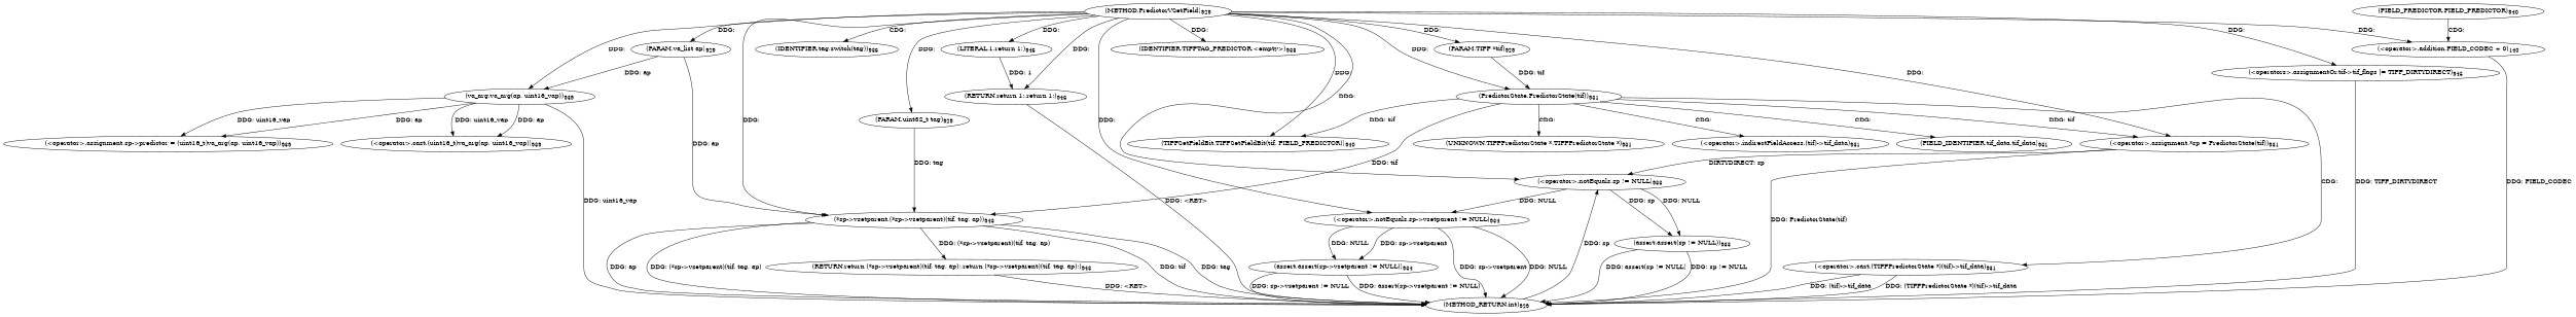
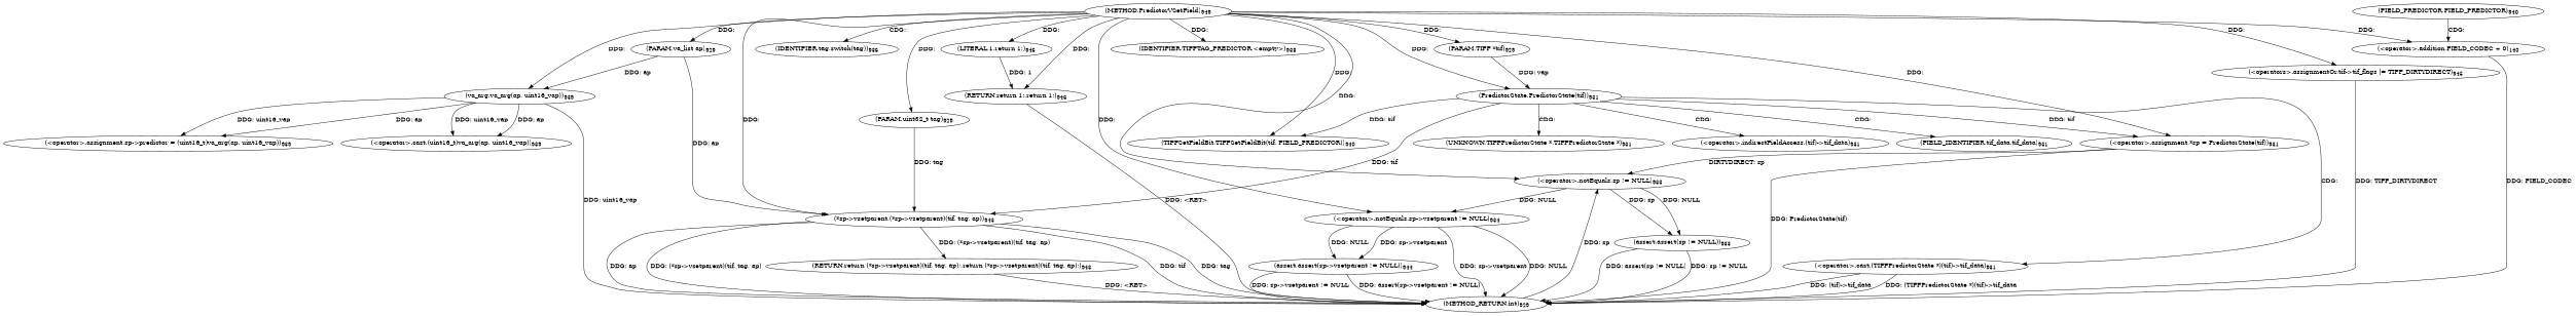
  digraph {
-   n1 [label=<(METHOD,PredictorVSetField)<SUB>929</SUB>>]
+   n1 [label=<(METHOD,PredictorVSetField)<SUB>949</SUB>>]
    n2 [label=<(PARAM,TIFF *tif)<SUB>929</SUB>>]
    n3 [label=<(PARAM,uint32_t tag)<SUB>929</SUB>>]
    n4 [label=<(PARAM,va_list ap)<SUB>929</SUB>>]
    n5 [label=<(&lt;operator&gt;.assignment,*sp = PredictorState(tif))<SUB>931</SUB>>]
    n6 [label=<(&lt;operators&gt;.assignmentOr,tif-&gt;tif_flags |= TIFF_DIRTYDIRECT)<SUB>945</SUB>>]
    n7 [label=<(RETURN,return 1;,return 1;)<SUB>946</SUB>>]
    n8 [label=<(IDENTIFIER,tag,switch(tag))<SUB>936</SUB>>]
    n9 [label=<(LITERAL,1,return 1;)<SUB>946</SUB>>]
    n10 [label=<(PredictorState,PredictorState(tif))<SUB>931</SUB>>]
    n11 [label=<(&lt;operator&gt;.notEquals,sp != NULL)<SUB>933</SUB>>]
    n12 [label=<(&lt;operator&gt;.notEquals,sp-&gt;vsetparent != NULL)<SUB>934</SUB>>]
    n13 [label=<(IDENTIFIER,TIFFTAG_PREDICTOR,&lt;empty&gt;)<SUB>938</SUB>>]
    n14 [label=<(TIFFSetFieldBit,TIFFSetFieldBit(tif, FIELD_PREDICTOR))<SUB>940</SUB>>]
    n15 [label=<(*sp-&gt;vsetparent,(*sp-&gt;vsetparent)(tif, tag, ap))<SUB>943</SUB>>]
    n16 [label=<(va_arg,va_arg(ap, uint16_vap))<SUB>939</SUB>>]
    n17 [label=<(&lt;operator&gt;.addition,FIELD_CODEC + 0)<SUB>140</SUB>>]
    n18 [label=<(METHOD_RETURN,int)<SUB>929</SUB>>]
    n19 [label=<(&lt;operator&gt;.cast,(TIFFPredictorState *)(tif)-&gt;tif_data)<SUB>931</SUB>>]
    n20 [label=<(UNKNOWN,TIFFPredictorState *,TIFFPredictorState *)<SUB>931</SUB>>]
    n21 [label=<(&lt;operator&gt;.indirectFieldAccess,(tif)-&gt;tif_data)<SUB>931</SUB>>]
    n22 [label=<(FIELD_IDENTIFIER,tif_data,tif_data)<SUB>931</SUB>>]
    n23 [label=<(assert,assert(sp != NULL))<SUB>933</SUB>>]
-   n24 [label=<(assert,assert(sp-&gt;vsetparent != NULL))<SUB>934</SUB>>]
+   n24 [label=<(assert,assert(sp-&gt;vsetparent != NULL))<SUB>944</SUB>>]
    n25 [label=<(RETURN,return (*sp-&gt;vsetparent)(tif, tag, ap);,return (*sp-&gt;vsetparent)(tif, tag, ap);)<SUB>943</SUB>>]
    n26 [label=<(&lt;operator&gt;.assignment,sp-&gt;predictor = (uint16_t)va_arg(ap, uint16_vap))<SUB>939</SUB>>]
    n27 [label=<(&lt;operator&gt;.cast,(uint16_t)va_arg(ap, uint16_vap))<SUB>939</SUB>>]
    n28 [label=<(FIELD_PREDICTOR,FIELD_PREDICTOR)<SUB>940</SUB>>]
    n1 -> n2 [label="DDG: "]
    n1 -> n3 [label="DDG: "]
    n1 -> n4 [label="DDG: "]
    n1 -> n5 [label="DDG: "]
    n1 -> n6 [label="DDG: "]
    n1 -> n7 [label="DDG: "]
    n1 -> n8 [label="CDG: "]
    n1 -> n9 [label="DDG: "]
    n1 -> n10 [label="DDG: "]
    n1 -> n11 [label="DDG: "]
    n1 -> n12 [label="DDG: "]
    n1 -> n13 [label="DDG: "]
    n1 -> n14 [label="DDG: "]
    n1 -> n15 [label="DDG: "]
    n1 -> n16 [label="DDG: "]
    n1 -> n17 [label="DDG: "]
-   n2 -> n10 [label="DDG: tif"]
+   n2 -> n10 [label="DDG: vap"]
    n3 -> n15 [label="DDG: tag"]
    n4 -> n15 [label="DDG: ap"]
    n4 -> n16 [label="DDG: ap"]
    n5 -> n11 [label="DIRTYDIRECT: sp"]
    n5 -> n18 [label="DDG: PredictorState(tif)"]
    n6 -> n18 [label="DDG: TIFF_DIRTYDIRECT"]
    n7 -> n18 [label="DDG: &lt;RET&gt;"]
    n9 -> n7 [label="DDG: 1"]
    n10 -> n5 [label="DDG: tif"]
    n10 -> n14 [label="DDG: tif"]
    n10 -> n15 [label="DDG: tif"]
    n10 -> n19 [label="CDG: "]
    n10 -> n20 [label="CDG: "]
    n10 -> n21 [label="CDG: "]
    n10 -> n22 [label="CDG: "]
    n11 -> n12 [label="DDG: NULL"]
    n11 -> n23 [label="DDG: sp"]
    n11 -> n23 [label="DDG: NULL"]
    n12 -> n18 [label="DDG: sp-&gt;vsetparent"]
    n12 -> n18 [label="DDG: NULL"]
    n12 -> n24 [label="DDG: sp-&gt;vsetparent"]
    n12 -> n24 [label="DDG: NULL"]
    n15 -> n18 [label="DDG: tif"]
    n15 -> n18 [label="DDG: tag"]
    n15 -> n18 [label="DDG: ap"]
    n15 -> n18 [label="DDG: (*sp-&gt;vsetparent)(tif, tag, ap)"]
    n15 -> n25 [label="DDG: (*sp-&gt;vsetparent)(tif, tag, ap)"]
    n16 -> n18 [label="DDG: uint16_vap"]
    n16 -> n26 [label="DDG: ap"]
    n16 -> n26 [label="DDG: uint16_vap"]
    n16 -> n27 [label="DDG: ap"]
    n16 -> n27 [label="DDG: uint16_vap"]
    n17 -> n18 [label="DDG: FIELD_CODEC"]
    n18 -> n11 [label="DDG: sp"]
    n19 -> n18 [label="DDG: (tif)-&gt;tif_data"]
    n19 -> n18 [label="DDG: (TIFFPredictorState *)(tif)-&gt;tif_data"]
    n23 -> n18 [label="DDG: sp != NULL"]
    n23 -> n18 [label="DDG: assert(sp != NULL)"]
    n24 -> n18 [label="DDG: sp-&gt;vsetparent != NULL"]
    n24 -> n18 [label="DDG: assert(sp-&gt;vsetparent != NULL)"]
    n25 -> n18 [label="DDG: &lt;RET&gt;"]
    n28 -> n17 [label="CDG: "]
  }
